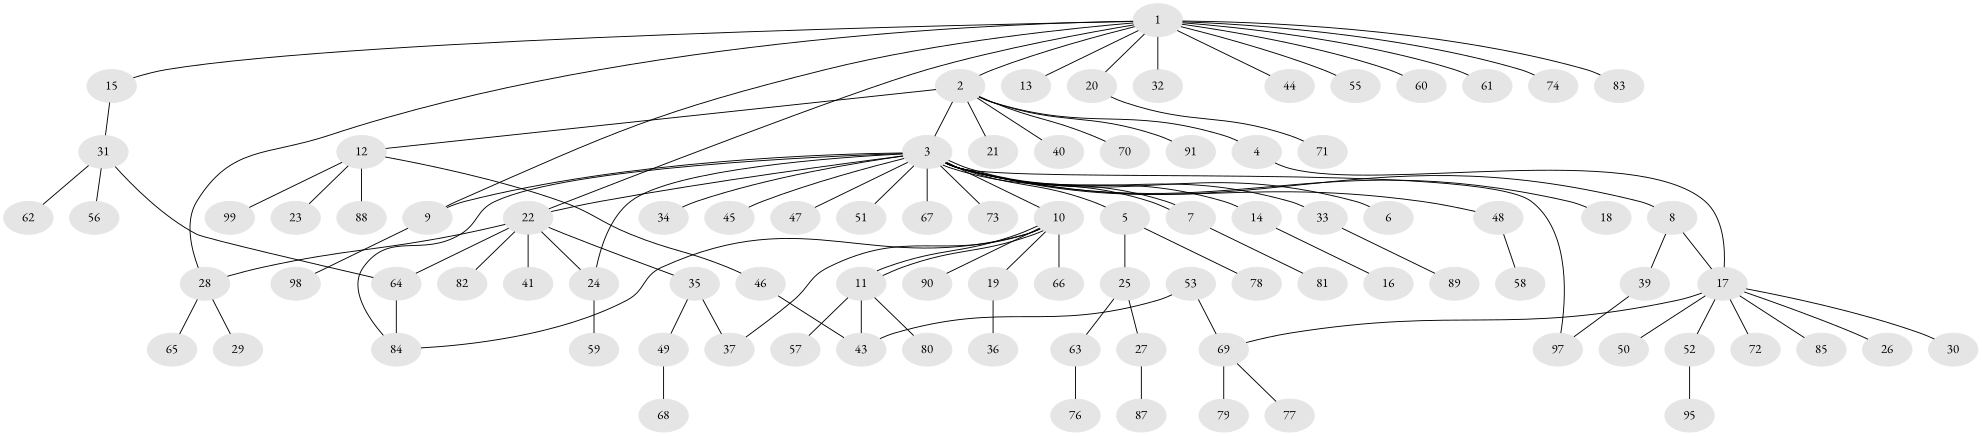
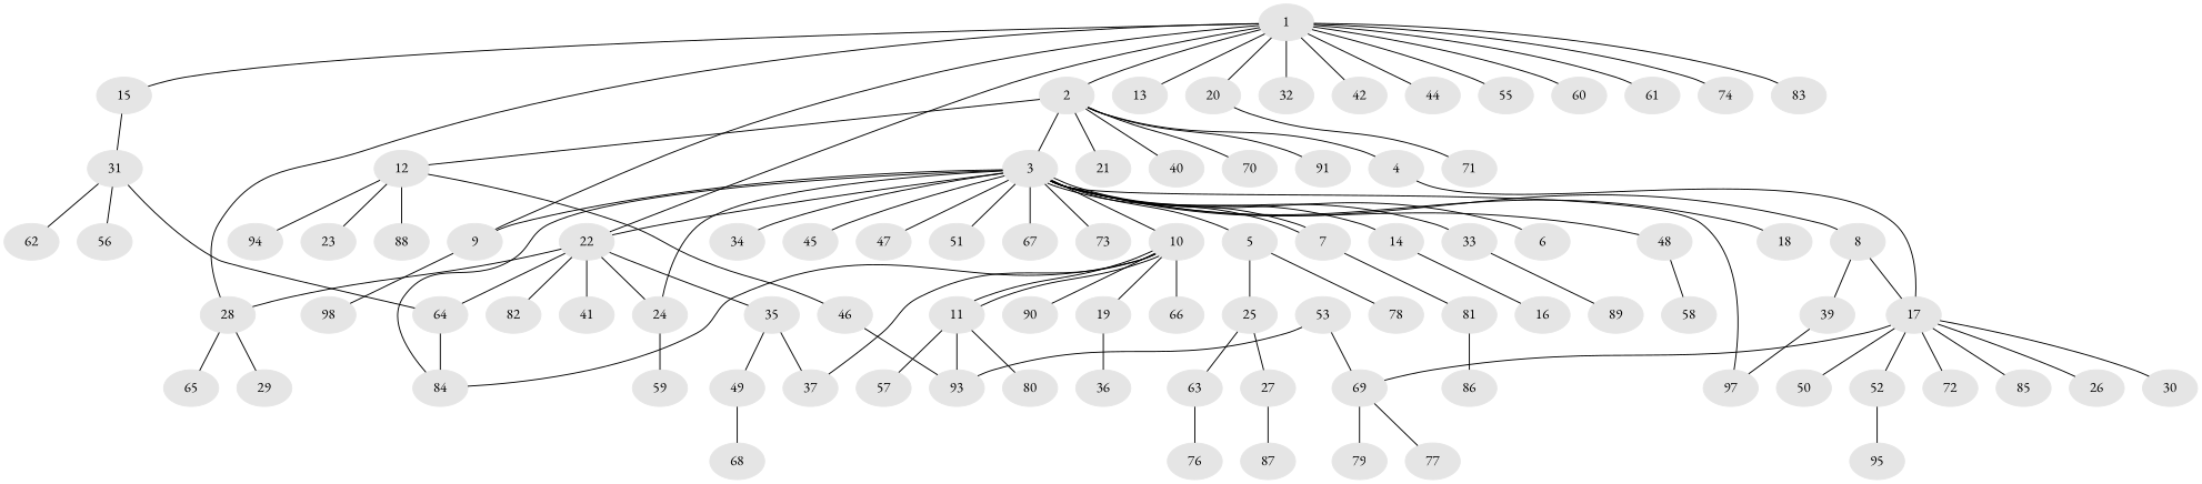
  graph {
    fontname="EB Garamond"
    node [color=gray90 fontname="EB Garamond" style=filled]
    edge [fontname="EB Garamond"]
    1
    2
    9
    13
    15
    20
    22
    28
    32
+   42
    44
    55
    60
    61
    74
    83
    3
    4
    12
    21
    40
    70
    91
    n24 [label=98]
    31
    71
    24
    35
    41
    64
    82
    29
    65
    56
    62
    5
    6
    7
    8
    10
    14
    18
    33
    34
    45
    47
    48
    51
    67
    73
    84
    n52 [label=97]
    17
    23
    46
    88
-   94 [label=99]
+   94
    25
    78
    81
    39
    11
    19
    37
    66
    90
    16
    59
    89
    58
    26
    30
    50
    52
    69
    72
    85
    27
    63
+   86
    57
    80
-   93 [label=43]
+   93
    36
    n85 [label=95]
    77
    79
    49
    87
    76
    68
    53
    1 -- 2
    1 -- 9
    1 -- 13
    1 -- 15
    1 -- 20
    1 -- 22
    1 -- 28
    1 -- 32
+   1 -- 42
    1 -- 44
    1 -- 55
    1 -- 60
    1 -- 61
    1 -- 74
    1 -- 83
    2 -- 3
    2 -- 4
    2 -- 12
    2 -- 21
    2 -- 40
    2 -- 70
    2 -- 91
    9 -- n24
    15 -- 31
    20 -- 71
    22 -- 28
    22 -- 24
    22 -- 35
    22 -- 41
    22 -- 64
    22 -- 82
    28 -- 29
    28 -- 65
    3 -- 9
    3 -- 22
    3 -- 24
    3 -- 5
    3 -- 6
    3 -- 7
    3 -- 7
    3 -- 8
    3 -- 10
    3 -- 14
    3 -- 18
    3 -- 33
    3 -- 34
    3 -- 45
    3 -- 47
    3 -- 48
    3 -- 51
    3 -- 67
    3 -- 73
    3 -- 84
    3 -- n52
    4 -- 17
    12 -- 23
    12 -- 46
    12 -- 88
    12 -- 94
    31 -- 64
    31 -- 56
    31 -- 62
    24 -- 59
    35 -- 37
    35 -- 49
    64 -- 84
    5 -- 25
    5 -- 78
    7 -- 81
    8 -- 17
    8 -- 39
    10 -- 84
    10 -- 11
    10 -- 11
    10 -- 19
    10 -- 37
    10 -- 66
    10 -- 90
    14 -- 16
    33 -- 89
    48 -- 58
    17 -- 26
    17 -- 30
    17 -- 50
    17 -- 52
    17 -- 69
    17 -- 72
    17 -- 85
    46 -- 93
    25 -- 27
    25 -- 63
+   81 -- 86
    39 -- n52
    11 -- 57
    11 -- 80
    11 -- 93
    19 -- 36
    52 -- n85
    69 -- 77
    69 -- 79
    27 -- 87
    63 -- 76
    49 -- 68
    53 -- 69
    53 -- 93
  }
